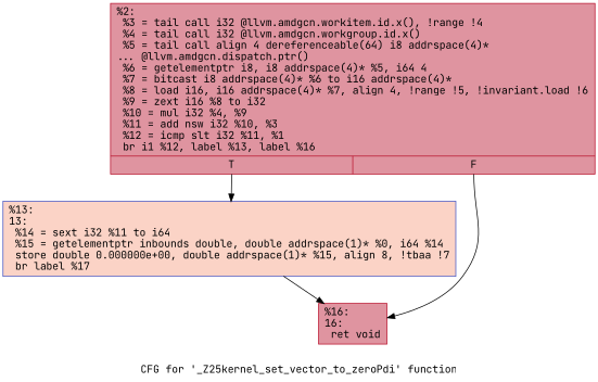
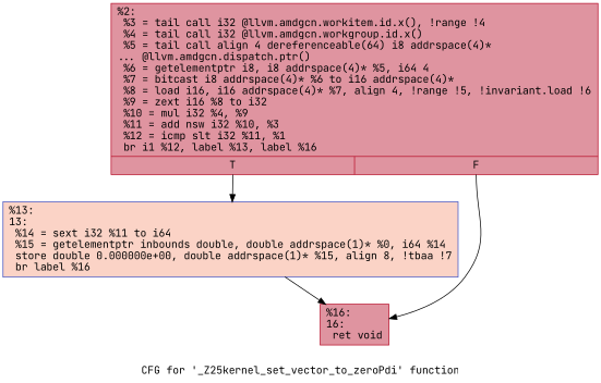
  digraph {
    label="CFG for '_Z25kernel_set_vector_to_zeroPdi' function"
    fontname="JetBrains Mono"
    node [color="#b70d28ff" fillcolor="#b70d2870" shape=record style=filled fontname="JetBrains Mono"]
    edge [fontname="JetBrains Mono"]
    n1 [label="{%2:\l  %3 = tail call i32 @llvm.amdgcn.workitem.id.x(), !range !4\l  %4 = tail call i32 @llvm.amdgcn.workgroup.id.x()\l  %5 = tail call align 4 dereferenceable(64) i8 addrspace(4)*\l... @llvm.amdgcn.dispatch.ptr()\l  %6 = getelementptr i8, i8 addrspace(4)* %5, i64 4\l  %7 = bitcast i8 addrspace(4)* %6 to i16 addrspace(4)*\l  %8 = load i16, i16 addrspace(4)* %7, align 4, !range !5, !invariant.load !6\l  %9 = zext i16 %8 to i32\l  %10 = mul i32 %4, %9\l  %11 = add nsw i32 %10, %3\l  %12 = icmp slt i32 %11, %1\l  br i1 %12, label %13, label %16\l|{<s0>T|<s1>F}}"]
-   n2 [color="#3d50c3ff" fillcolor="#f59c7d70" label="{%13:\l13:                                               \l  %14 = sext i32 %11 to i64\l  %15 = getelementptr inbounds double, double addrspace(1)* %0, i64 %14\l  store double 0.000000e+00, double addrspace(1)* %15, align 8, !tbaa !7\l  br label %17\l}"]
+   n2 [color="#3d50c3ff" fillcolor="#f59c7d70" label="{%13:\l13:                                               \l  %14 = sext i32 %11 to i64\l  %15 = getelementptr inbounds double, double addrspace(1)* %0, i64 %14\l  store double 0.000000e+00, double addrspace(1)* %15, align 8, !tbaa !7\l  br label %16\l}"]
    n3 [label="{%16:\l16:                                               \l  ret void\l}"]
    n1 -> n2 [tailport=s0]
    n1 -> n3 [tailport=s1]
    n2 -> n3
  }
